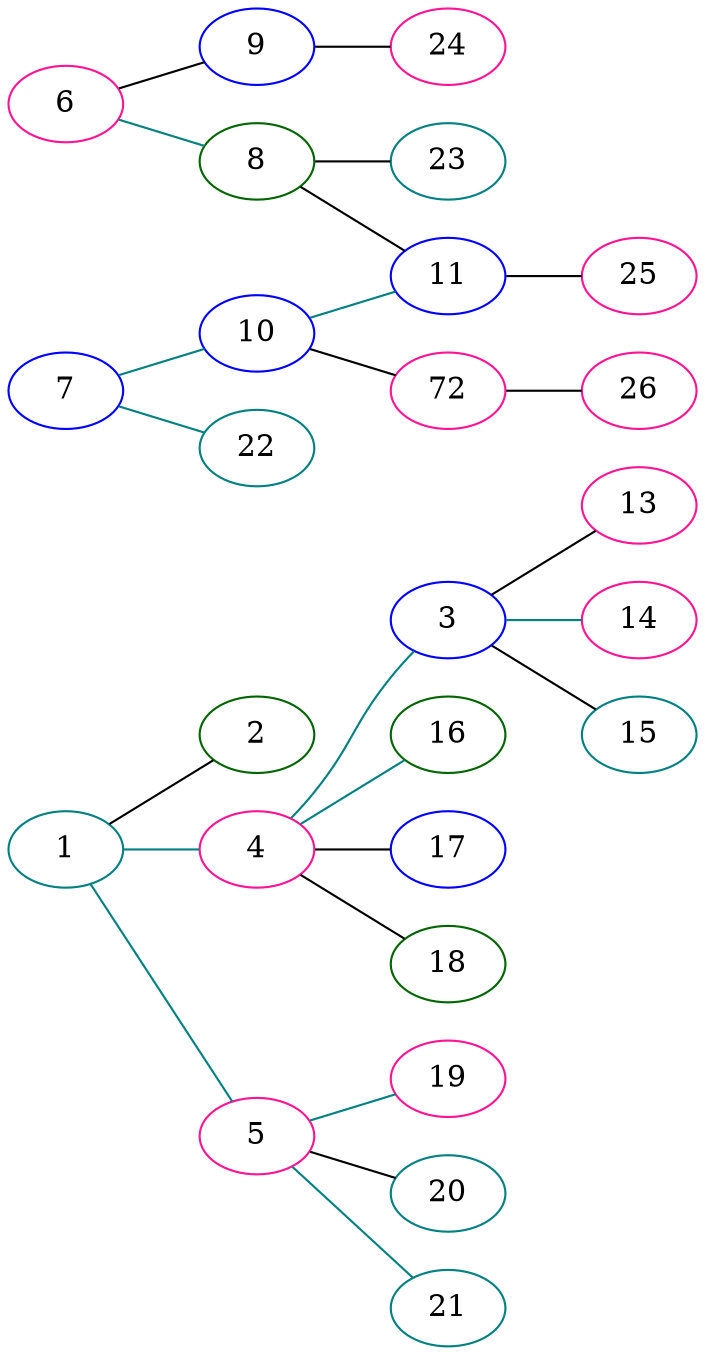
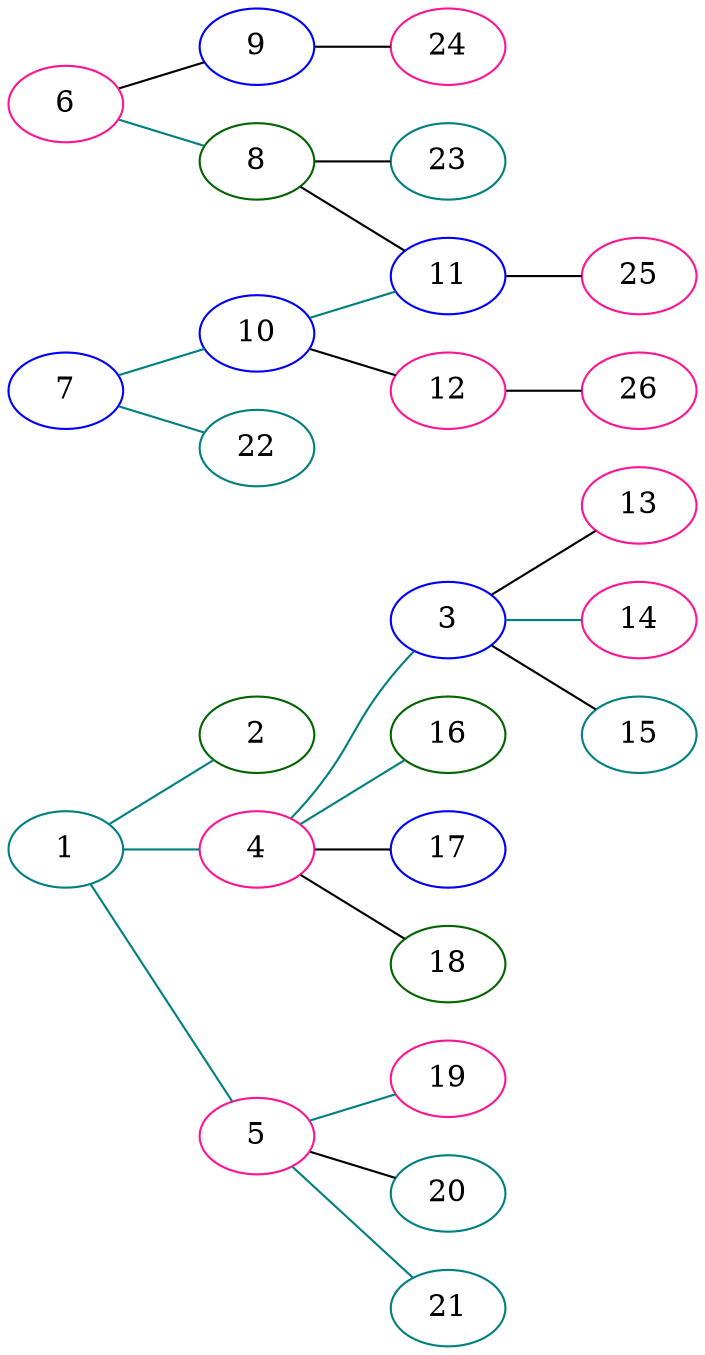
  graph {
    rankdir=LR
    node [chem=H color=deeppink]
    edge [color=black valence=1]
    1 [chem=C color=teal]
    2 [chem=C color=darkgreen]
    4 [chem=C]
    5 [chem=C]
    3 [chem=C color=blue]
    13
    14
    15 [color=teal]
    16 [color=darkgreen]
    17 [color=blue]
    18 [color=darkgreen]
    19
    20 [color=teal]
    21 [color=teal]
    6 [chem=C]
    8 [chem=C color=darkgreen]
    9 [chem=O color=blue]
    7 [chem=C color=blue]
    10 [chem=C color=blue]
    22 [color=teal]
    11 [chem=C color=blue]
    23 [color=teal]
    24
-   12 [chem=O label=72]
+   12 [chem=O]
    25
    26
-   1 -- 2
+   1 -- 2 [color=teal]
    1 -- 4 [color=teal]
    1 -- 5 [color=teal]
    4 -- 3 [color=teal]
    4 -- 16 [color=teal]
    4 -- 17
    4 -- 18
    5 -- 19 [color=teal]
    5 -- 20
    5 -- 21 [color=teal]
    3 -- 13
    3 -- 14 [color=teal]
    3 -- 15
    6 -- 8 [color=teal]
    6 -- 9
    8 -- 11 [valence=2]
    8 -- 23
    9 -- 24
    7 -- 10 [color=teal valence=2]
    7 -- 22 [color=teal]
    10 -- 11 [color=teal]
    10 -- 12
    11 -- 25
    12 -- 26
  }
